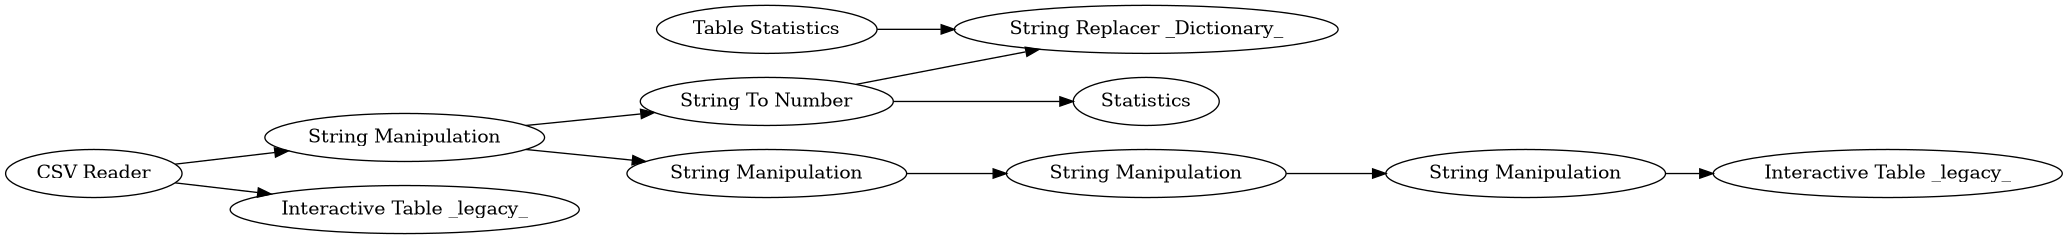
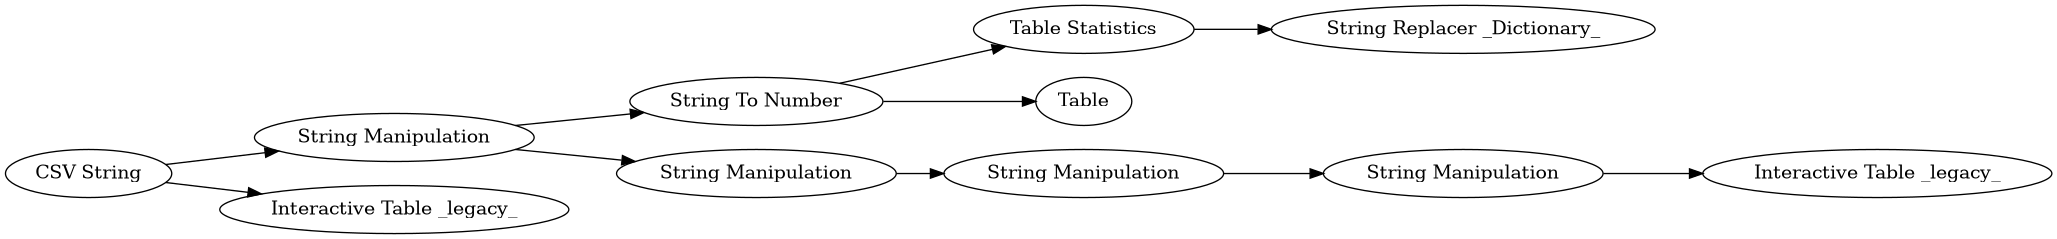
  digraph {
    rankdir=LR
    n1 [label="Table Statistics"]
    n2 [label="String Replacer _Dictionary_"]
    n3 [label="String To Number"]
-   n4 [label=Statistics]
-   n5 [label="CSV Reader"]
+   n4 [label=Table]
+   n5 [label="CSV String"]
    n6 [label="String Manipulation"]
    n7 [label="Interactive Table _legacy_"]
    n8 [label="String Manipulation"]
    n9 [label="String Manipulation"]
    n10 [label="String Manipulation"]
    n11 [label="Interactive Table _legacy_"]
    n1 -> n2
-   n3 -> n2
+   n3 -> n1
    n3 -> n4
    n5 -> n6
    n5 -> n7
    n6 -> n3
    n6 -> n8
    n8 -> n9
    n9 -> n10
    n10 -> n11
  }
